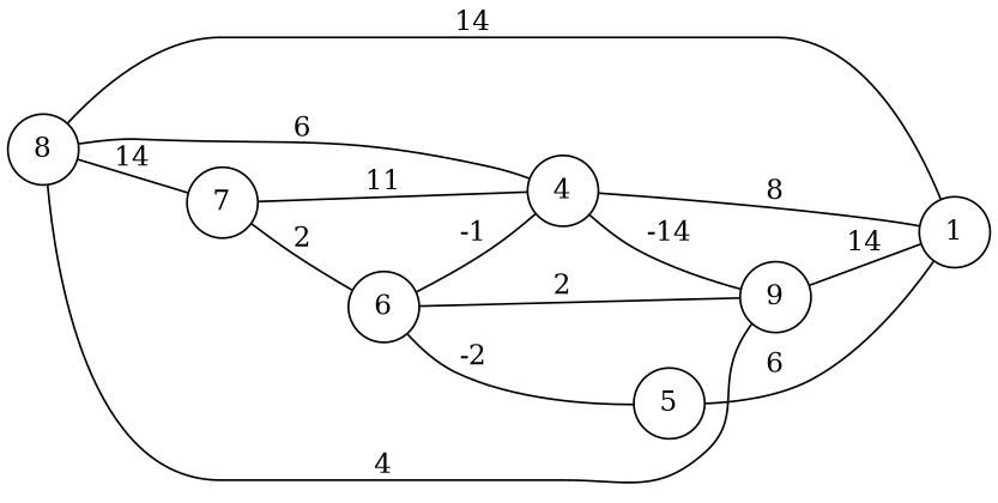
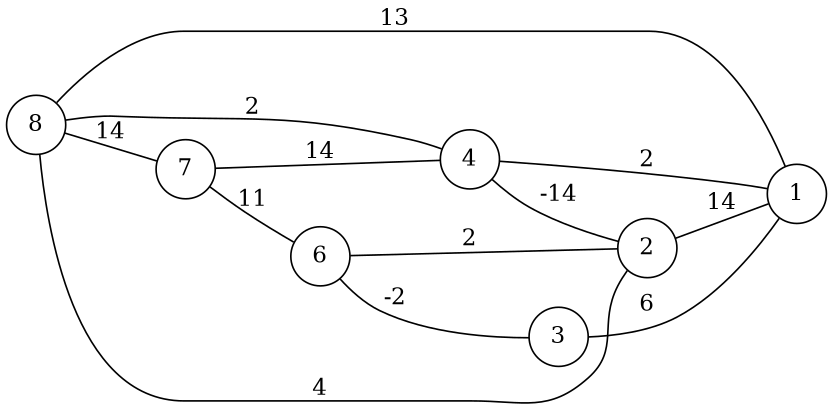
  graph {
    fontname="Helvetica,Arial,sans-serif"
    rankdir=LR
    node [shape=circle]
    8
    1
-   2 [label=9]
+   2
    4
    7
-   5
+   5 [label=3]
    6
-   8 -- 1 [label=14]
+   8 -- 1 [label=13]
    8 -- 2 [label=4]
-   8 -- 4 [label=6]
+   8 -- 4 [label=2]
    8 -- 7 [label=14]
    2 -- 1 [label=14]
-   4 -- 1 [label=8]
+   4 -- 1 [label=2]
    4 -- 2 [label=-14]
-   7 -- 4 [label=11]
-   7 -- 6 [label=2]
+   7 -- 4 [label=14]
+   7 -- 6 [label=11]
    5 -- 1 [label=6]
    6 -- 2 [label=2]
-   6 -- 4 [label=-1]
    6 -- 5 [label=-2]
  }
